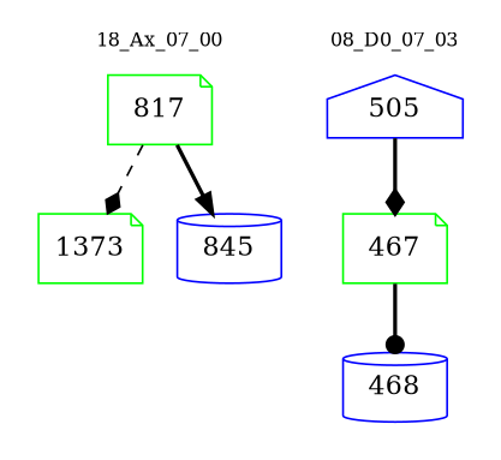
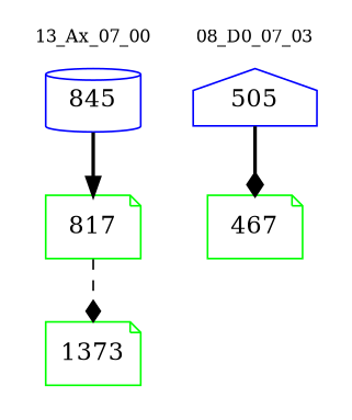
  digraph {
    node [color=green shape=note]
    edge [arrowhead=diamond color=black style=bold]
    n1 [label=817]
    n2 [label=1373]
    n3 [color=blue label=845 shape=cylinder]
    n4 [label=467]
-   n5 [color=blue label=468 shape=cylinder]
    n6 [color=blue label=505 shape=house]
    subgraph cluster_1 {
      color=white
      fontsize=10
-     label="18_Ax_07_00"
+     label="13_Ax_07_00"
      n1
      n2
      n3
    }
    subgraph cluster_2 {
      color=white
      fontsize=10
      label="08_D0_07_03"
      n4
-     n5
      n6
    }
    n1 -> n2 [style=dashed]
-   n1 -> n3 [arrowhead=normal]
-   n4 -> n5 [arrowhead=dot]
+   n3 -> n1 [arrowhead=normal]
    n6 -> n4
  }
